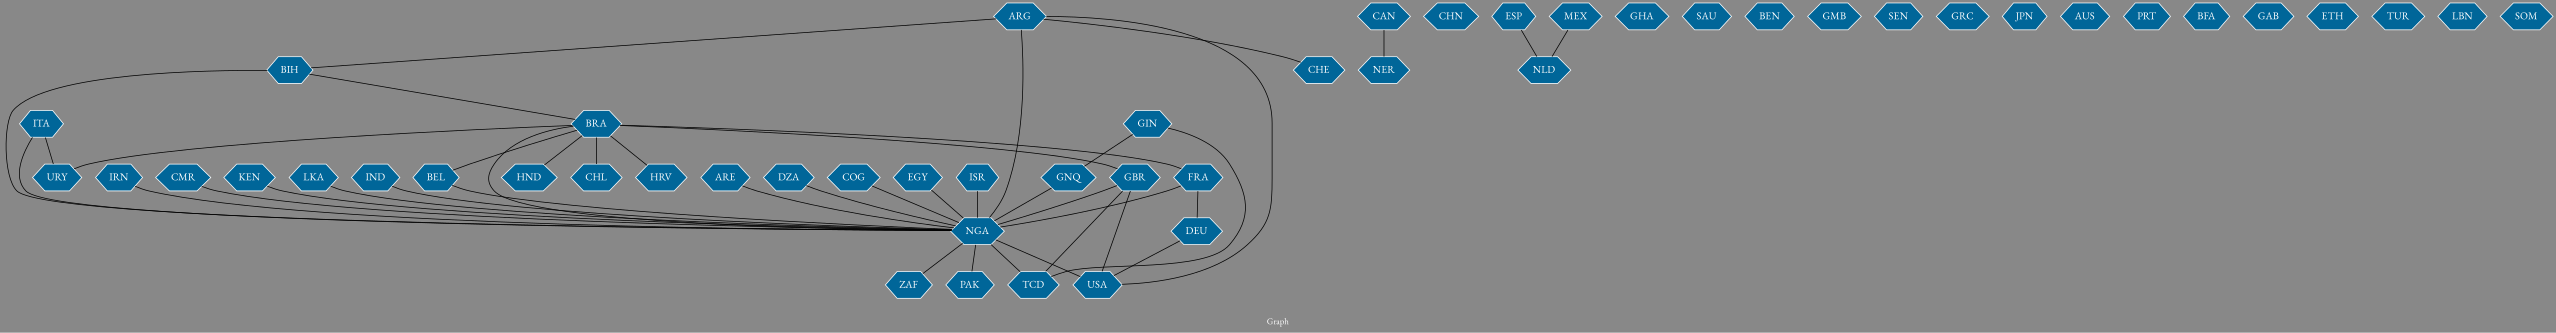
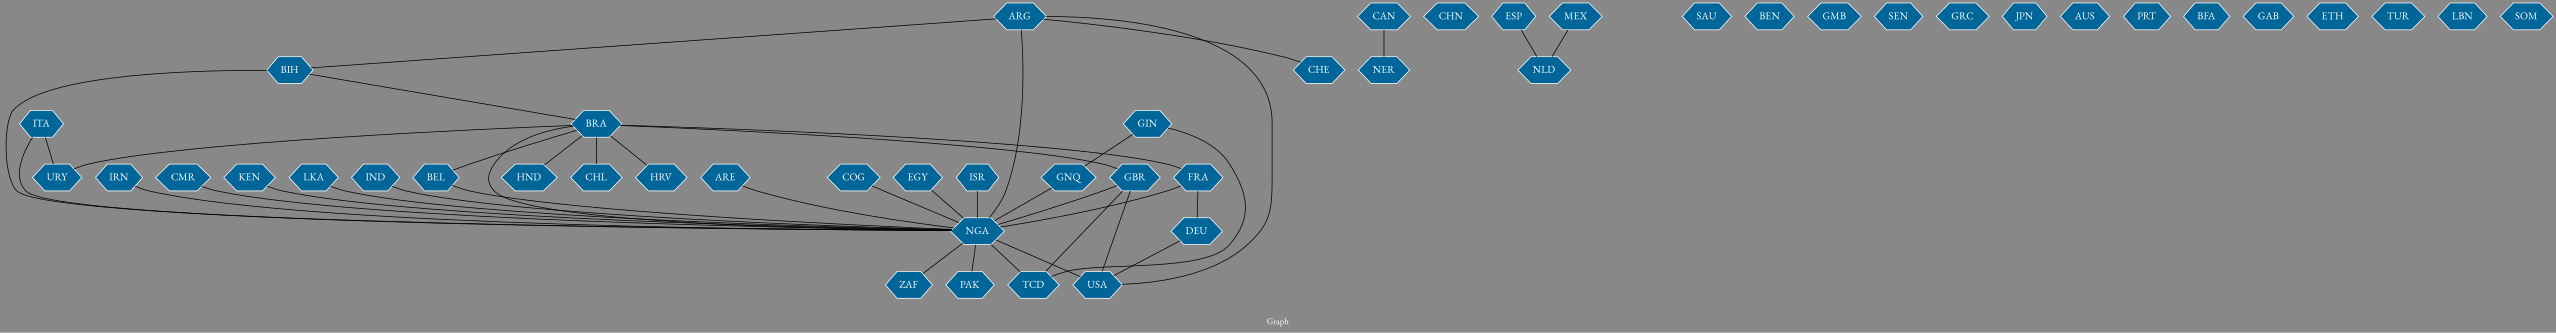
  graph {
    bgcolor="#888888"
    fontcolor=white
    fontname="EB Garamond"
    fontsize=12
    label="Graph"
    node [color=white fillcolor="#006699" fontcolor=white fontname="EB Garamond" shape=hexagon style=filled]
    edge [arrowhead=open color=black fontcolor=white fontname="EB Garamond" fontsize=12 weight=1]
    n1 [label=NGA]
    n2 [label=PAK]
    n3 [label=USA]
    n4 [label=ZAF]
    n5 [label=TCD]
    n6 [label=ARG]
    n7 [label=BIH]
    n8 [label=CHE]
    n9 [label=BRA]
    n10 [label=ITA]
    n11 [label=URY]
    n12 [label=NER]
    n13 [label=GBR]
    n14 [label=DEU]
    n15 [label=HRV]
    n16 [label=CHN]
    n17 [label=ESP]
    n18 [label=NLD]
    n19 [label=IRN]
    n20 [label=BEL]
    n21 [label=CMR]
-   n22 [label=GHA]
    n23 [label=KEN]
    n24 [label=LKA]
    n25 [label=FRA]
    n26 [label=HND]
    n27 [label=CHL]
    n28 [label=GNQ]
    n29 [label=IND]
    n30 [label=SAU]
    n31 [label=ARE]
    n32 [label=BEN]
    n33 [label=GMB]
    n34 [label=SEN]
    n35 [label=MEX]
    n36 [label=GRC]
    n37 [label=JPN]
    n38 [label=AUS]
-   n39 [label=DZA]
    n40 [label=GIN]
    n41 [label=PRT]
    n42 [label=BFA]
    n43 [label=GAB]
    n44 [label=COG]
    n45 [label=ETH]
    n46 [label=TUR]
    n47 [label=LBN]
    n48 [label=CAN]
    n49 [label=EGY]
    n50 [label=ISR]
    n51 [label=SOM]
    n1 -- n2 [weight=3]
    n1 -- n3 [weight=8]
    n1 -- n4
    n1 -- n5
    n6 -- n1 [weight=2]
    n6 -- n3
    n6 -- n7
    n6 -- n8
    n7 -- n1 [weight=2]
    n7 -- n9
    n9 -- n1 [weight=2]
    n9 -- n11
    n9 -- n13
    n9 -- n15 [weight=2]
    n9 -- n20
    n9 -- n25
    n9 -- n26
    n9 -- n27 [weight=3]
    n10 -- n1
    n10 -- n11
    n13 -- n1 [weight=7]
    n13 -- n3
    n13 -- n5
    n14 -- n3
    n17 -- n18
    n19 -- n1 [weight=3]
    n20 -- n1
    n21 -- n1
    n23 -- n1
    n24 -- n1
    n25 -- n1 [weight=2]
    n25 -- n14 [weight=2]
    n28 -- n1
    n29 -- n1
    n31 -- n1
    n35 -- n18
-   n39 -- n1
    n40 -- n5
    n40 -- n28
    n44 -- n1
    n48 -- n12
    n49 -- n1
    n50 -- n1
  }
